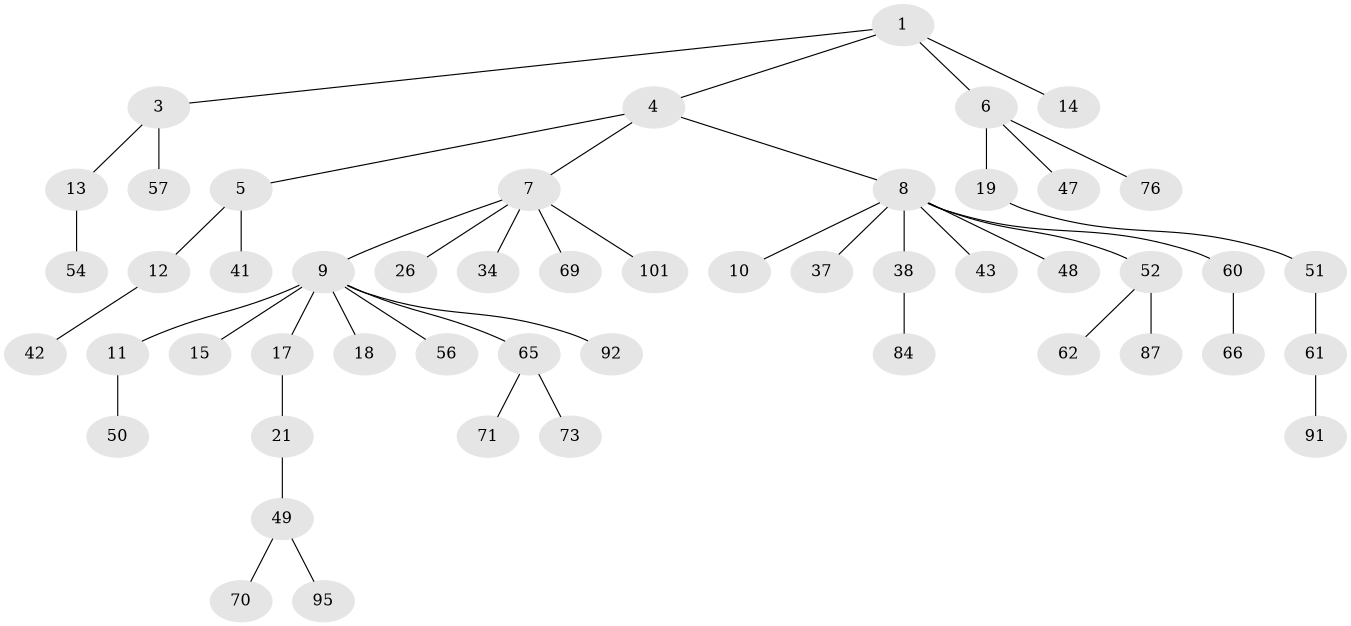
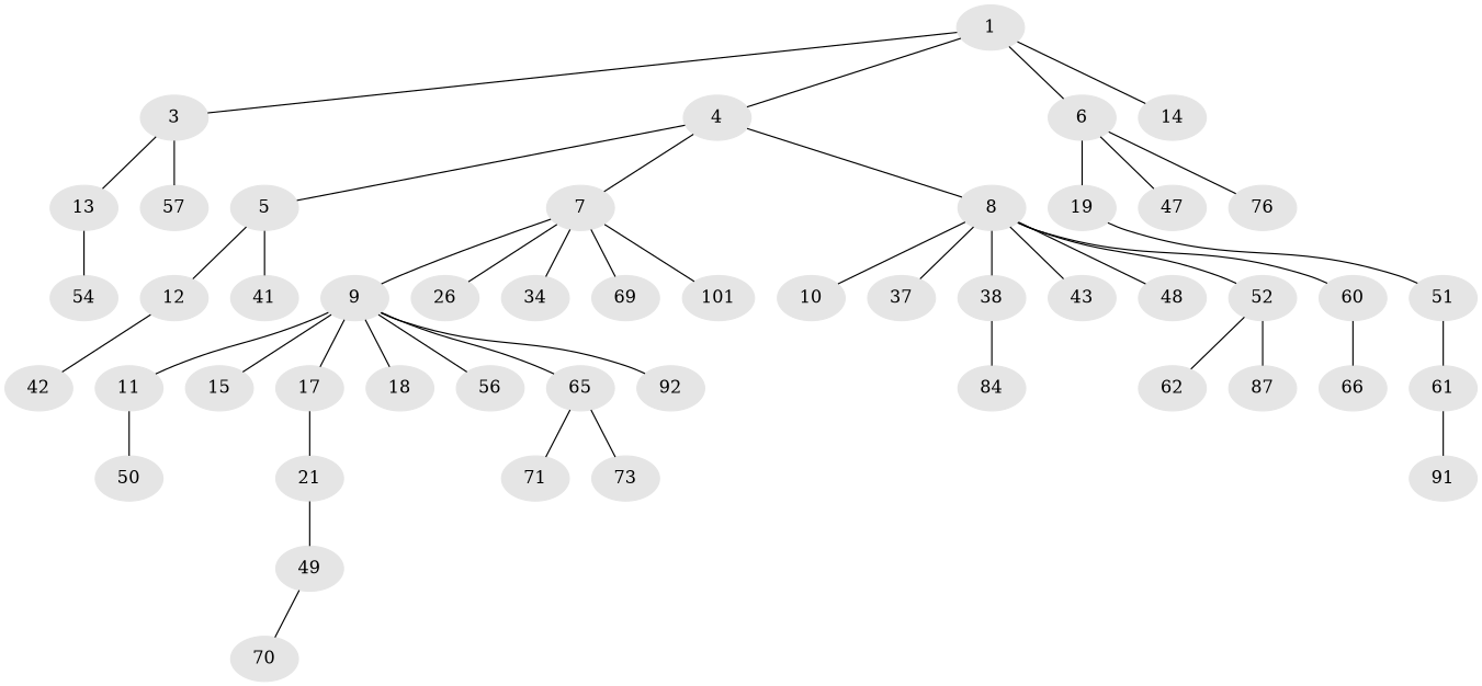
  graph {
    node [color=gray90 style=filled]
    1 [super="+2+22"]
    3 [super="+23"]
    4 [super="+35+20"]
    6
    14 [super="+31+39+40"]
    13 [super="+44"]
    57 [super="+64"]
    5 [super="+10+58"]
    7
    8 [super="+24+16"]
    19 [super="+28"]
    47
    76
    54 [super="+80"]
    12 [super="+82+27"]
    41
    9 [super="+42"]
    26 [super="+36"]
    34
    69 [super="+89+78"]
    101
    n22 [label=10]
    37
    38 [super="+63"]
    43 [super="+74"]
    48
    52
    60
    n29 [label=42]
    51
    11 [super="+93"]
    15
    17
    18
    56
    65
    92
    84
    62 [super="+85"]
    87
    66
    50
    21 [super="+46"]
    71
    73 [super="+81"]
    49
    61
    70
-   95
    91
    1 -- 3
    1 -- 4
    1 -- 6
    1 -- 14
    3 -- 13
    3 -- 57
    4 -- 5
    4 -- 7
    4 -- 8
    6 -- 19
    6 -- 47
    6 -- 76
    13 -- 54
    5 -- 12
    5 -- 41
    7 -- 9
    7 -- 26
    7 -- 34
    7 -- 69
    7 -- 101
    8 -- n22
    8 -- 37
    8 -- 38
    8 -- 43
    8 -- 48
    8 -- 52
    8 -- 60
    19 -- 51
    12 -- n29
    9 -- 11
    9 -- 15
    9 -- 17
    9 -- 18
    9 -- 56
    9 -- 65
    9 -- 92
    38 -- 84
    52 -- 62
    52 -- 87
    60 -- 66
    51 -- 61
    11 -- 50
    17 -- 21
    65 -- 71
    65 -- 73
    21 -- 49
    49 -- 70
-   49 -- 95
    61 -- 91
  }
